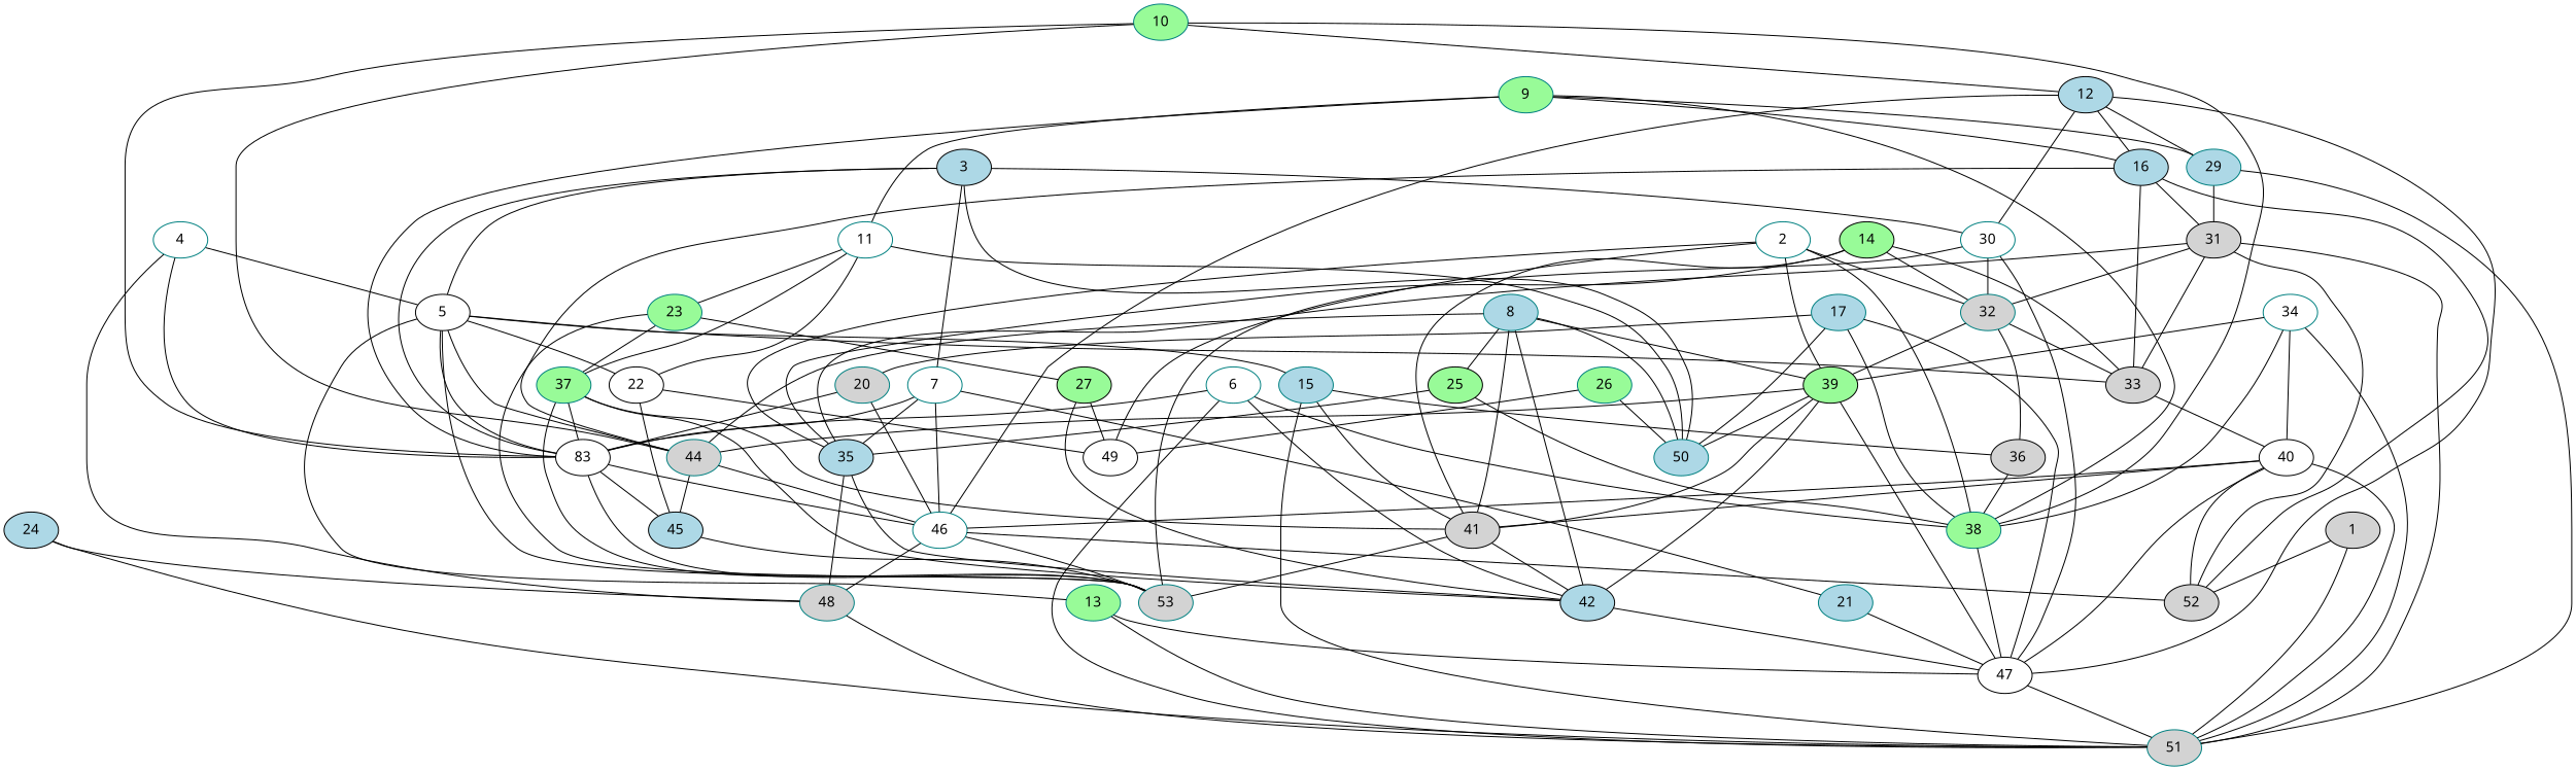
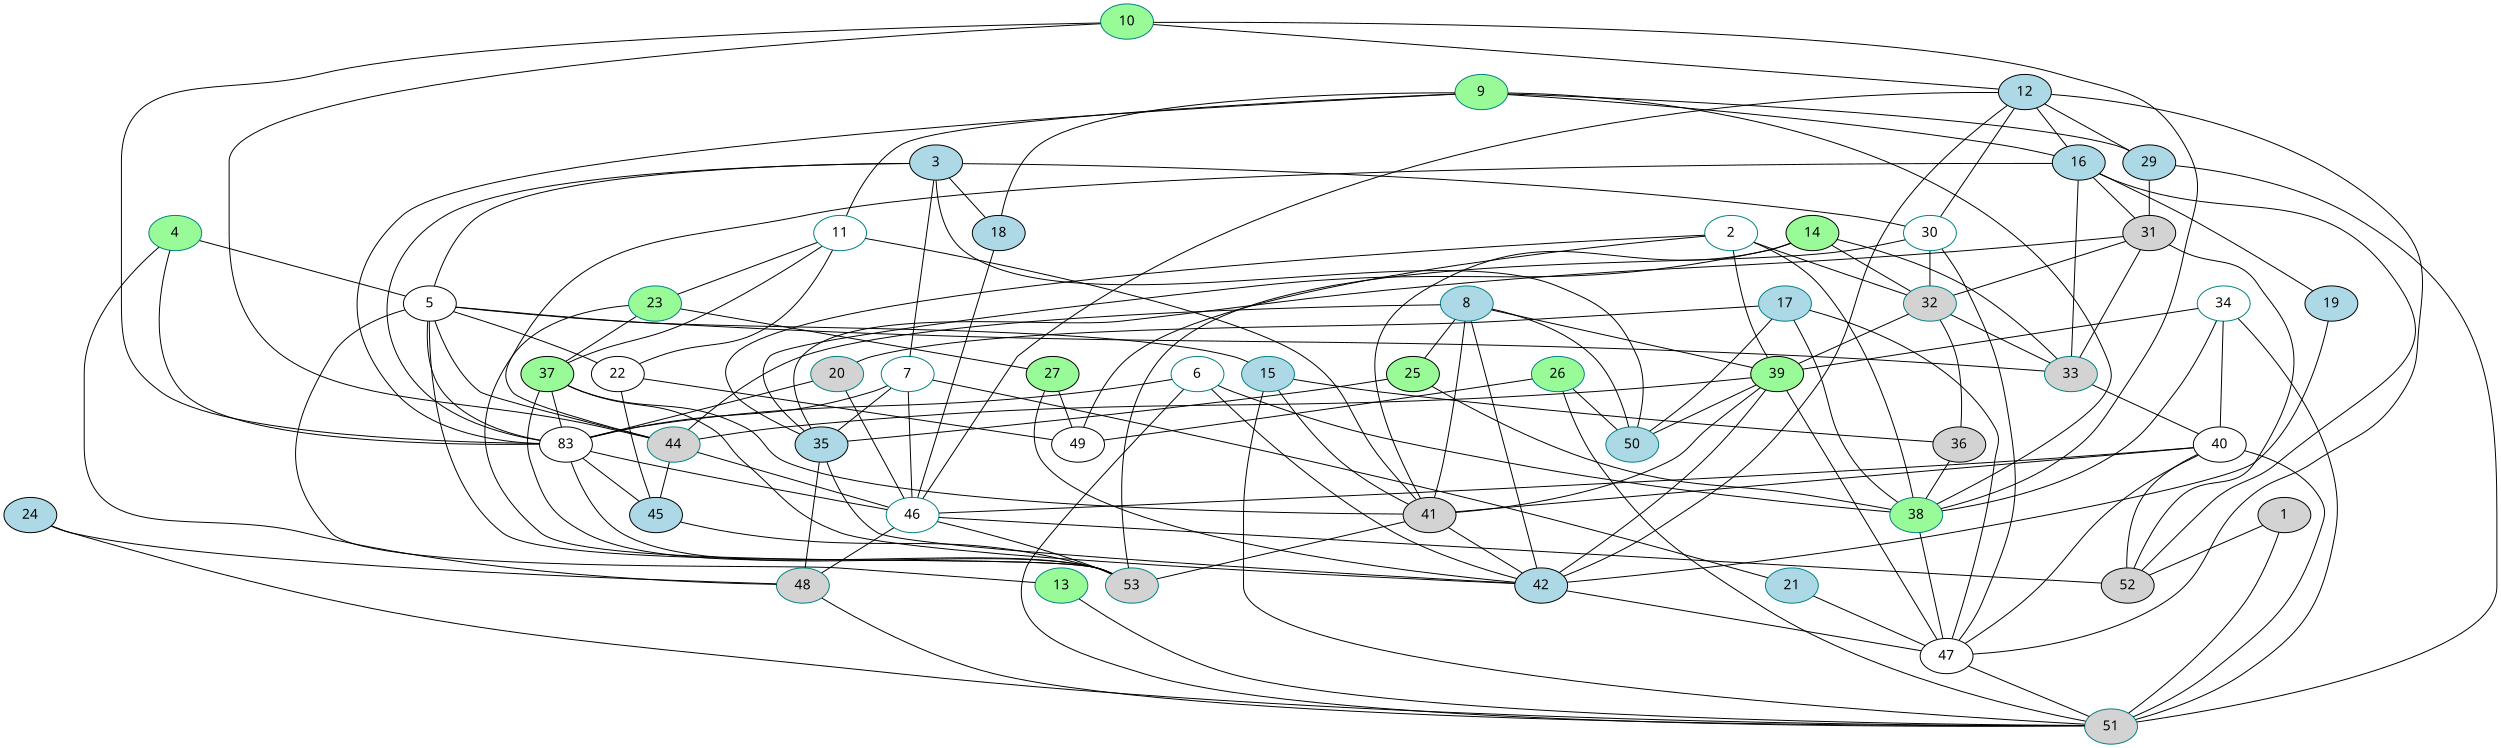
  graph {
    fontname="Noto Sans"
    node [color=black fillcolor=lightblue fontname="Noto Sans" style=filled]
    edge [fontname="Noto Sans" weight=1.0]
    1 [fillcolor=lightgrey]
    51 [color=teal fillcolor=lightgrey]
    52 [fillcolor=lightgrey]
    2 [color=teal fillcolor=white]
    32 [color=teal fillcolor=lightgrey]
    35
    38 [color=teal fillcolor=palegreen]
    39 [fillcolor=palegreen]
    49 [fillcolor=white]
-   33 [fillcolor=lightgrey]
+   33 [color=teal fillcolor=lightgrey]
    36 [fillcolor=lightgrey]
    48 [color=teal fillcolor=lightgrey]
    42
    47 [fillcolor=white]
    50 [color=teal]
    44 [color=teal fillcolor=lightgrey]
    41 [fillcolor=lightgrey]
    5 [fillcolor=white]
    3
    7 [color=teal fillcolor=white]
+   18
    30 [color=teal fillcolor=white]
    n23 [fillcolor=white label=83]
    13 [color=teal fillcolor=palegreen]
    15 [color=teal]
    22 [fillcolor=white]
    53 [color=teal fillcolor=lightgrey]
    21 [color=teal]
    46 [color=teal fillcolor=white]
    45
-   4 [color=teal fillcolor=white]
+   4 [color=teal fillcolor=palegreen]
    40 [fillcolor=white]
    6 [color=teal fillcolor=white]
    8 [color=teal]
    25 [fillcolor=palegreen]
    9 [color=teal fillcolor=palegreen]
    11 [color=teal fillcolor=white]
    16
-   29 [color=teal]
+   29
    23 [color=teal fillcolor=palegreen]
-   37 [color=teal fillcolor=palegreen]
+   37 [fillcolor=palegreen]
+   19
    31 [fillcolor=lightgrey]
    10 [color=teal fillcolor=palegreen]
    12
    27 [fillcolor=palegreen]
    14 [fillcolor=palegreen]
    17 [color=teal]
    20 [color=teal fillcolor=lightgrey]
    26 [color=teal fillcolor=palegreen]
    24
    34 [color=teal fillcolor=white]
    1 -- 51
    1 -- 52
    2 -- 32
    2 -- 35
    2 -- 38
    2 -- 39
    2 -- 49
    32 -- 39
    32 -- 33
    32 -- 36
    35 -- 48
    35 -- 42
    38 -- 47
    39 -- 42 [weight=2.0]
    39 -- 47
    39 -- 50
    39 -- 44
    39 -- 41
    33 -- 40
    36 -- 38
    48 -- 51
    42 -- 47
    47 -- 51
    44 -- 46
    44 -- 45 [weight=2.0]
    41 -- 42
    41 -- 53
    5 -- 33
    5 -- 44
    5 -- n23
    5 -- 13 [weight=2.0]
    5 -- 15
    5 -- 22
    5 -- 53
    3 -- 50
    3 -- 5
    3 -- 7
+   3 -- 18
    3 -- 30
    3 -- n23
    7 -- 35
    7 -- n23
    7 -- 21
    7 -- 46
+   18 -- 46
    30 -- 32
    30 -- 47
    30 -- 53
    n23 -- 53
    n23 -- 46 [weight=2.0]
    n23 -- 45
    13 -- 51
-   13 -- 47
    15 -- 51
    15 -- 36
    15 -- 41
    22 -- 49
    22 -- 45
    21 -- 47
    46 -- 52 [weight=2.0]
    46 -- 48 [weight=2.0]
    46 -- 53
    45 -- 53
    4 -- 48
    4 -- 5
    4 -- n23
    40 -- 51 [weight=2.0]
    40 -- 52
    40 -- 47
    40 -- 41
    40 -- 46
    6 -- 51
    6 -- 38
    6 -- 42
    6 -- n23
    8 -- 39
    8 -- 42
    8 -- 50
    8 -- 44
    8 -- 41
    8 -- 25 [weight=2.0]
    25 -- 35
    25 -- 38
    9 -- 38
+   9 -- 18
    9 -- n23
    9 -- 11
    9 -- 16
    9 -- 29
-   11 -- 50
+   11 -- 41
    11 -- 22
    11 -- 23
    11 -- 37
    16 -- 52
    16 -- 33
    16 -- 44
+   16 -- 19
    16 -- 31
    29 -- 51
    29 -- 31
    23 -- 53
    23 -- 37
    23 -- 27
    37 -- 42
    37 -- 41
    37 -- n23 [weight=2.0]
    37 -- 53
+   19 -- 42
    31 -- 52
    31 -- 32
    31 -- 35
    31 -- 33
    10 -- 38
    10 -- 44
    10 -- n23
    10 -- 12
+   12 -- 42
    12 -- 47
    12 -- 30
    12 -- 46
    12 -- 16
    12 -- 29
    27 -- 49
    27 -- 42
    14 -- 32
    14 -- 35
    14 -- 33
    14 -- 41
    17 -- 38
    17 -- 47
    17 -- 50
    17 -- 20
    20 -- n23
    20 -- 46
-   31 -- 51
+   26 -- 51
    26 -- 49
    26 -- 50
    24 -- 51
    24 -- 48
    34 -- 51 [weight=2.0]
    34 -- 38
    34 -- 39
    34 -- 40
  }
